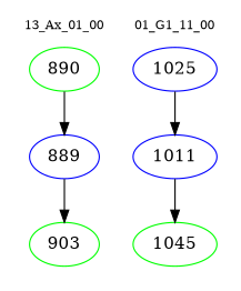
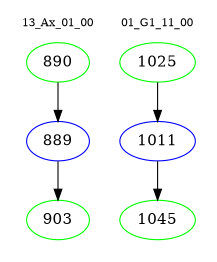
  digraph {
    node [color=green]
    edge [color=black]
    n1 [label=890]
    n2 [color=blue label=889]
    n3 [label=903]
-   n4 [color=blue label=1025]
+   n4 [label=1025]
    n5 [color=blue label=1011]
    n6 [label=1045]
    subgraph cluster_1 {
      color=white
      fontsize=10
      label="13_Ax_01_00"
      n1
      n2
      n3
    }
    subgraph cluster_2 {
      color=white
      fontsize=10
      label="01_G1_11_00"
      n4
      n5
      n6
    }
    n1 -> n2
    n2 -> n3
    n4 -> n5
    n5 -> n6
  }
